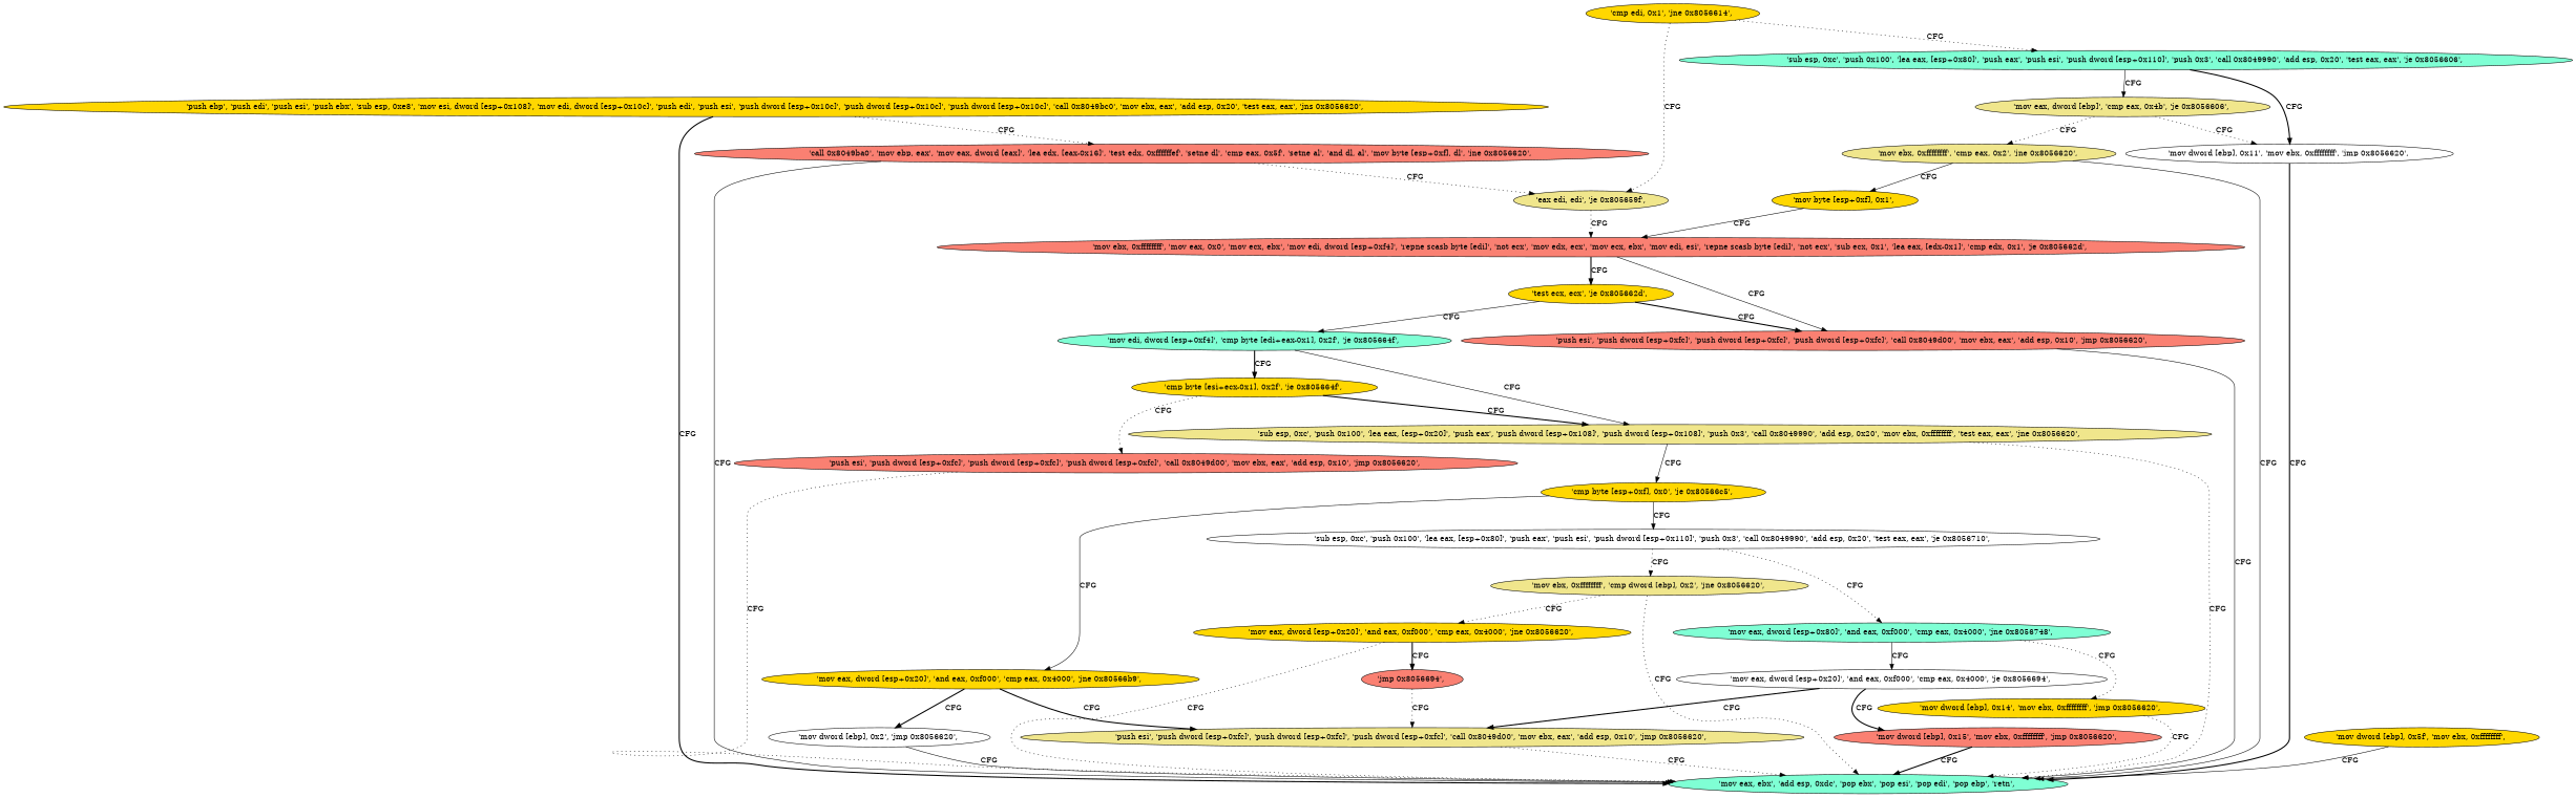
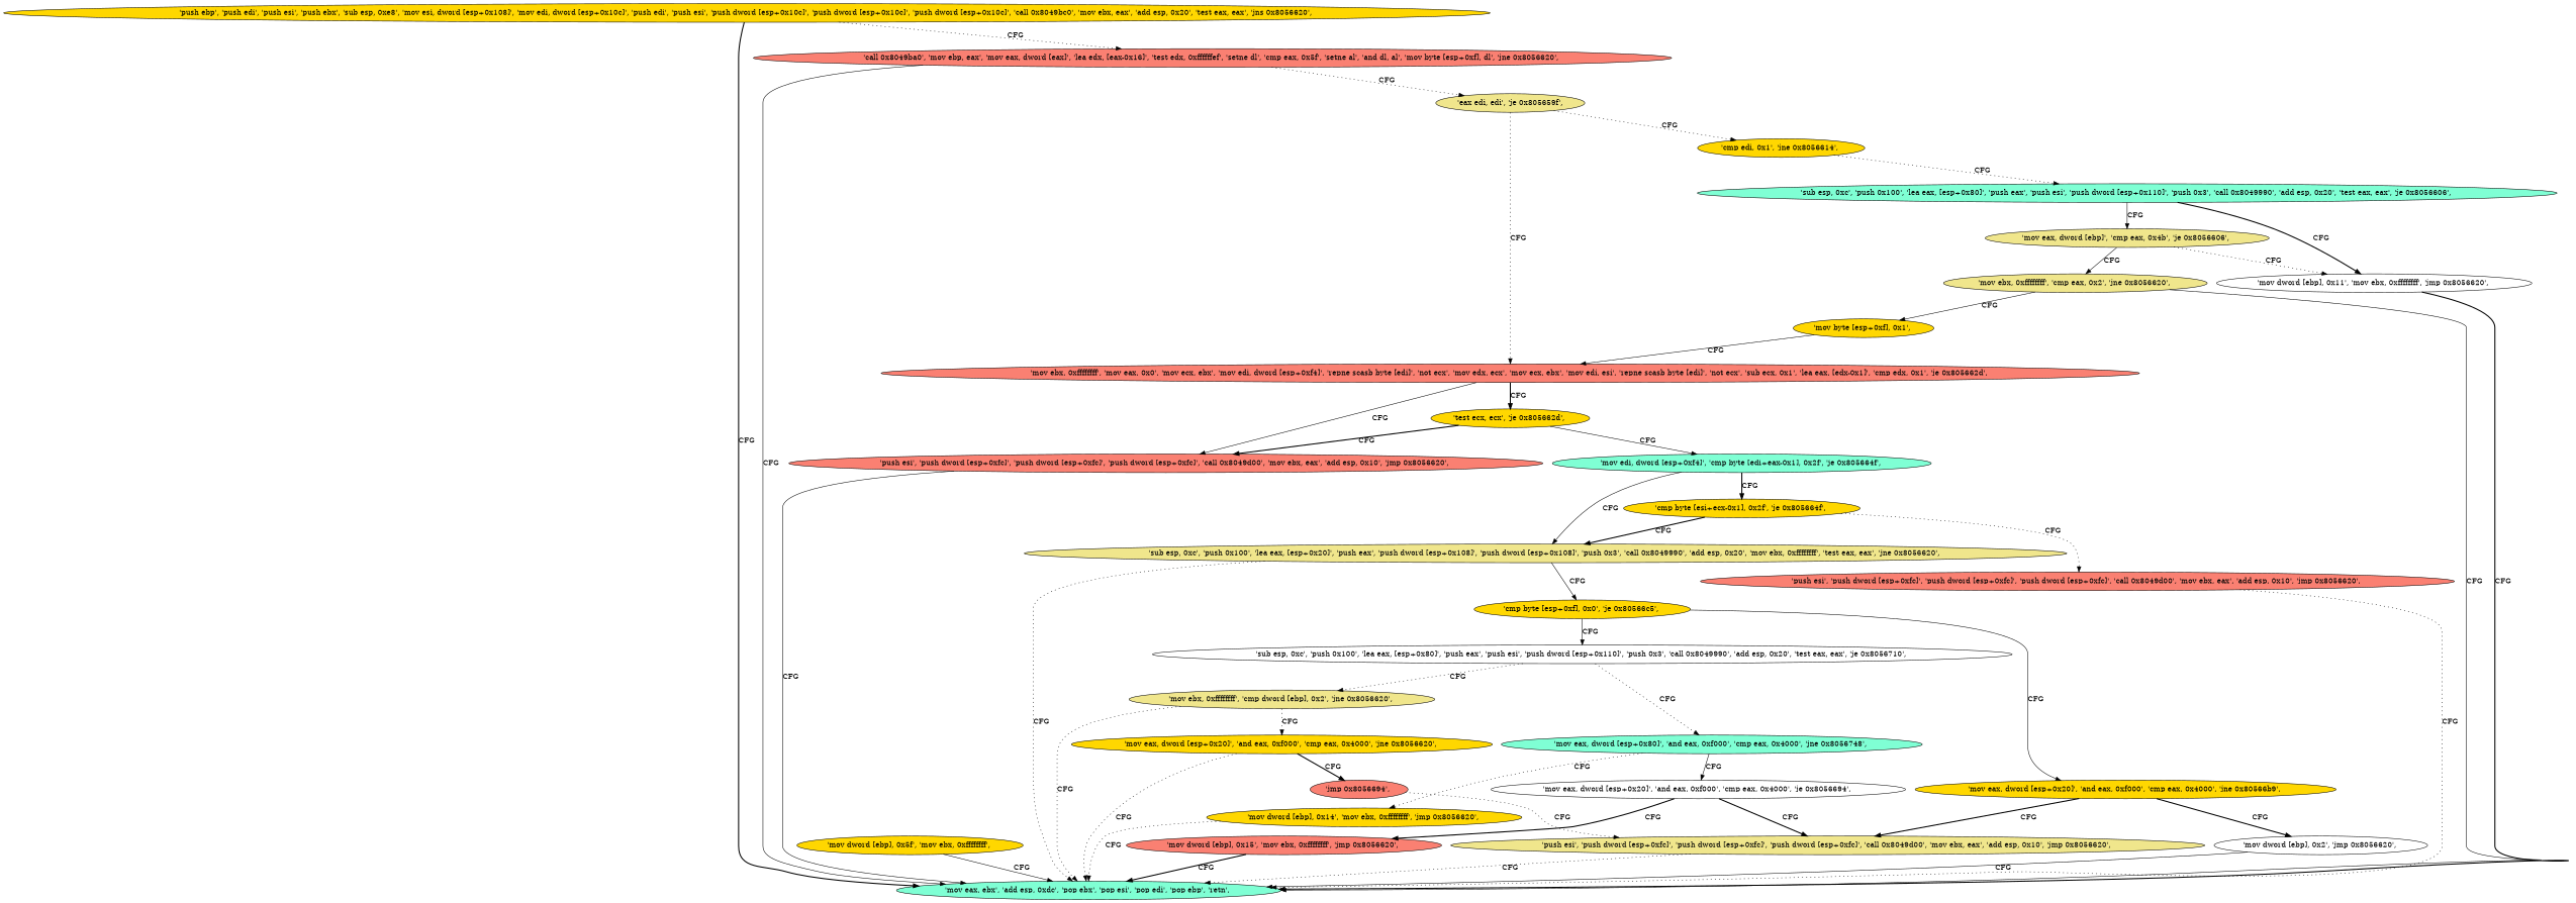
  digraph {
    node [fillcolor=gold style=filled]
    edge [style=dotted]
    n1 [label="'push ebp', 'push edi', 'push esi', 'push ebx', 'sub esp, 0xe8', 'mov esi, dword [esp+0x108]', 'mov edi, dword [esp+0x10c]', 'push edi', 'push esi', 'push dword [esp+0x10c]', 'push dword [esp+0x10c]', 'push dword [esp+0x10c]', 'call 0x8049bc0', 'mov ebx, eax', 'add esp, 0x20', 'test eax, eax', 'jns 0x8056620', "]
    n2 [fillcolor=aquamarine label="'mov eax, ebx', 'add esp, 0xdc', 'pop ebx', 'pop esi', 'pop edi', 'pop ebp', 'retn', "]
    n3 [fillcolor=salmon label="'call 0x8049ba0', 'mov ebp, eax', 'mov eax, dword [eax]', 'lea edx, [eax-0x16]', 'test edx, 0xffffffef', 'setne dl', 'cmp eax, 0x5f', 'setne al', 'and dl, al', 'mov byte [esp+0xf], dl', 'jne 0x8056620', "]
    n4 [fillcolor=khaki label="'eax edi, edi', 'je 0x805659f',"]
    n5 [fillcolor=salmon label="'mov ebx, 0xffffffff', 'mov eax, 0x0', 'mov ecx, ebx', 'mov edi, dword [esp+0xf4]', 'repne scasb byte [edi]', 'not ecx', 'mov edx, ecx', 'mov ecx, ebx', 'mov edi, esi', 'repne scasb byte [edi]', 'not ecx', 'sub ecx, 0x1', 'lea eax, [edx-0x1]', 'cmp edx, 0x1', 'je 0x805662d', "]
    n6 [label="'cmp edi, 0x1', 'jne 0x8056614', "]
    n7 [fillcolor=salmon label="'push esi', 'push dword [esp+0xfc]', 'push dword [esp+0xfc]', 'push dword [esp+0xfc]', 'call 0x8049d00', 'mov ebx, eax', 'add esp, 0x10', 'jmp 0x8056620', "]
    n8 [label="'test ecx, ecx', 'je 0x805662d', "]
    n9 [fillcolor=aquamarine label="'sub esp, 0xc', 'push 0x100', 'lea eax, [esp+0x80]', 'push eax', 'push esi', 'push dword [esp+0x110]', 'push 0x3', 'call 0x8049990', 'add esp, 0x20', 'test eax, eax', 'je 0x8056606', "]
    n10 [fillcolor=aquamarine label="'mov edi, dword [esp+0xf4]', 'cmp byte [edi+eax-0x1], 0x2f', 'je 0x805664f', "]
    n11 [label="'mov dword [ebp], 0x5f', 'mov ebx, 0xffffffff', "]
    n12 [fillcolor=white label="'mov dword [ebp], 0x11', 'mov ebx, 0xffffffff', 'jmp 0x8056620', "]
    n13 [fillcolor=khaki label="'mov eax, dword [ebp]', 'cmp eax, 0x4b', 'je 0x8056606', "]
    n14 [fillcolor=khaki label="'sub esp, 0xc', 'push 0x100', 'lea eax, [esp+0x20]', 'push eax', 'push dword [esp+0x108]', 'push dword [esp+0x108]', 'push 0x3', 'call 0x8049990', 'add esp, 0x20', 'mov ebx, 0xffffffff', 'test eax, eax', 'jne 0x8056620', "]
    n15 [label="'cmp byte [esi+ecx-0x1], 0x2f', 'je 0x805664f', "]
    n16 [fillcolor=khaki label="'mov ebx, 0xffffffff', 'cmp eax, 0x2', 'jne 0x8056620', "]
    n17 [label="'cmp byte [esp+0xf], 0x0', 'je 0x80566c5', "]
    n18 [fillcolor=salmon label="'push esi', 'push dword [esp+0xfc]', 'push dword [esp+0xfc]', 'push dword [esp+0xfc]', 'call 0x8049d00', 'mov ebx, eax', 'add esp, 0x10', 'jmp 0x8056620', "]
    n19 [label="'mov byte [esp+0xf], 0x1', "]
    n20 [fillcolor=white label="'sub esp, 0xc', 'push 0x100', 'lea eax, [esp+0x80]', 'push eax', 'push esi', 'push dword [esp+0x110]', 'push 0x3', 'call 0x8049990', 'add esp, 0x20', 'test eax, eax', 'je 0x8056710', "]
    n21 [label="'mov eax, dword [esp+0x20]', 'and eax, 0xf000', 'cmp eax, 0x4000', 'jne 0x80566b9', "]
    n22 [fillcolor=aquamarine label="'mov eax, dword [esp+0x80]', 'and eax, 0xf000', 'cmp eax, 0x4000', 'jne 0x8056748', "]
    n23 [fillcolor=khaki label="'mov ebx, 0xffffffff', 'cmp dword [ebp], 0x2', 'jne 0x8056620', "]
    n24 [fillcolor=white label="'mov dword [ebp], 0x2', 'jmp 0x8056620', "]
    n25 [fillcolor=khaki label="'push esi', 'push dword [esp+0xfc]', 'push dword [esp+0xfc]', 'push dword [esp+0xfc]', 'call 0x8049d00', 'mov ebx, eax', 'add esp, 0x10', 'jmp 0x8056620', "]
    n26 [label="'mov dword [ebp], 0x14', 'mov ebx, 0xffffffff', 'jmp 0x8056620', "]
    n27 [fillcolor=white label="'mov eax, dword [esp+0x20]', 'and eax, 0xf000', 'cmp eax, 0x4000', 'je 0x8056694', "]
    n28 [label="'mov eax, dword [esp+0x20]', 'and eax, 0xf000', 'cmp eax, 0x4000', 'jne 0x8056620', "]
    n29 [fillcolor=salmon label="'mov dword [ebp], 0x15', 'mov ebx, 0xffffffff', 'jmp 0x8056620', "]
    n30 [fillcolor=salmon label="'jmp 0x8056694', "]
    n1 -> n2 [label=CFG style=bold]
    n1 -> n3 [label=CFG]
    n3 -> n2 [label=CFG style=solid]
    n3 -> n4 [label=CFG]
    n4 -> n5 [label=CFG]
-   n6 -> n4 [label=CFG]
+   n4 -> n6 [label=CFG]
    n5 -> n7 [label=CFG style=solid]
    n5 -> n8 [label=CFG style=bold]
    n6 -> n9 [label=CFG]
    n7 -> n2 [label=CFG style=solid]
    n8 -> n7 [label=CFG style=bold]
    n8 -> n10 [label=CFG style=solid]
    n9 -> n12 [label=CFG style=bold]
    n9 -> n13 [label=CFG style=solid]
    n10 -> n14 [label=CFG style=solid]
    n10 -> n15 [label=CFG style=bold]
    n11 -> n2 [label=CFG style=solid]
    n12 -> n2 [label=CFG style=bold]
    n13 -> n12 [label=CFG]
-   n13 -> n16 [label=CFG]
+   n13 -> n16 [label=CFG style=solid]
    n14 -> n2 [label=CFG]
    n14 -> n17 [label=CFG style=solid]
    n15 -> n14 [label=CFG style=bold]
    n15 -> n18 [label=CFG]
    n16 -> n2 [label=CFG style=solid]
    n16 -> n19 [label=CFG style=solid]
    n17 -> n20 [label=CFG style=solid]
    n17 -> n21 [label=CFG style=solid]
    n18 -> n2 [label=CFG]
    n19 -> n5 [label=CFG style=solid]
    n20 -> n22 [label=CFG]
    n20 -> n23 [label=CFG]
    n21 -> n24 [label=CFG style=bold]
    n21 -> n25 [label=CFG style=bold]
    n22 -> n26 [label=CFG]
    n22 -> n27 [label=CFG style=solid]
    n23 -> n2 [label=CFG]
    n23 -> n28 [label=CFG]
    n24 -> n2 [label=CFG style=solid]
    n25 -> n2 [label=CFG]
    n26 -> n2 [label=CFG]
    n27 -> n25 [label=CFG style=bold]
    n27 -> n29 [label=CFG style=bold]
    n28 -> n2 [label=CFG]
    n28 -> n30 [label=CFG style=bold]
    n29 -> n2 [label=CFG style=bold]
    n30 -> n25 [label=CFG]
  }
